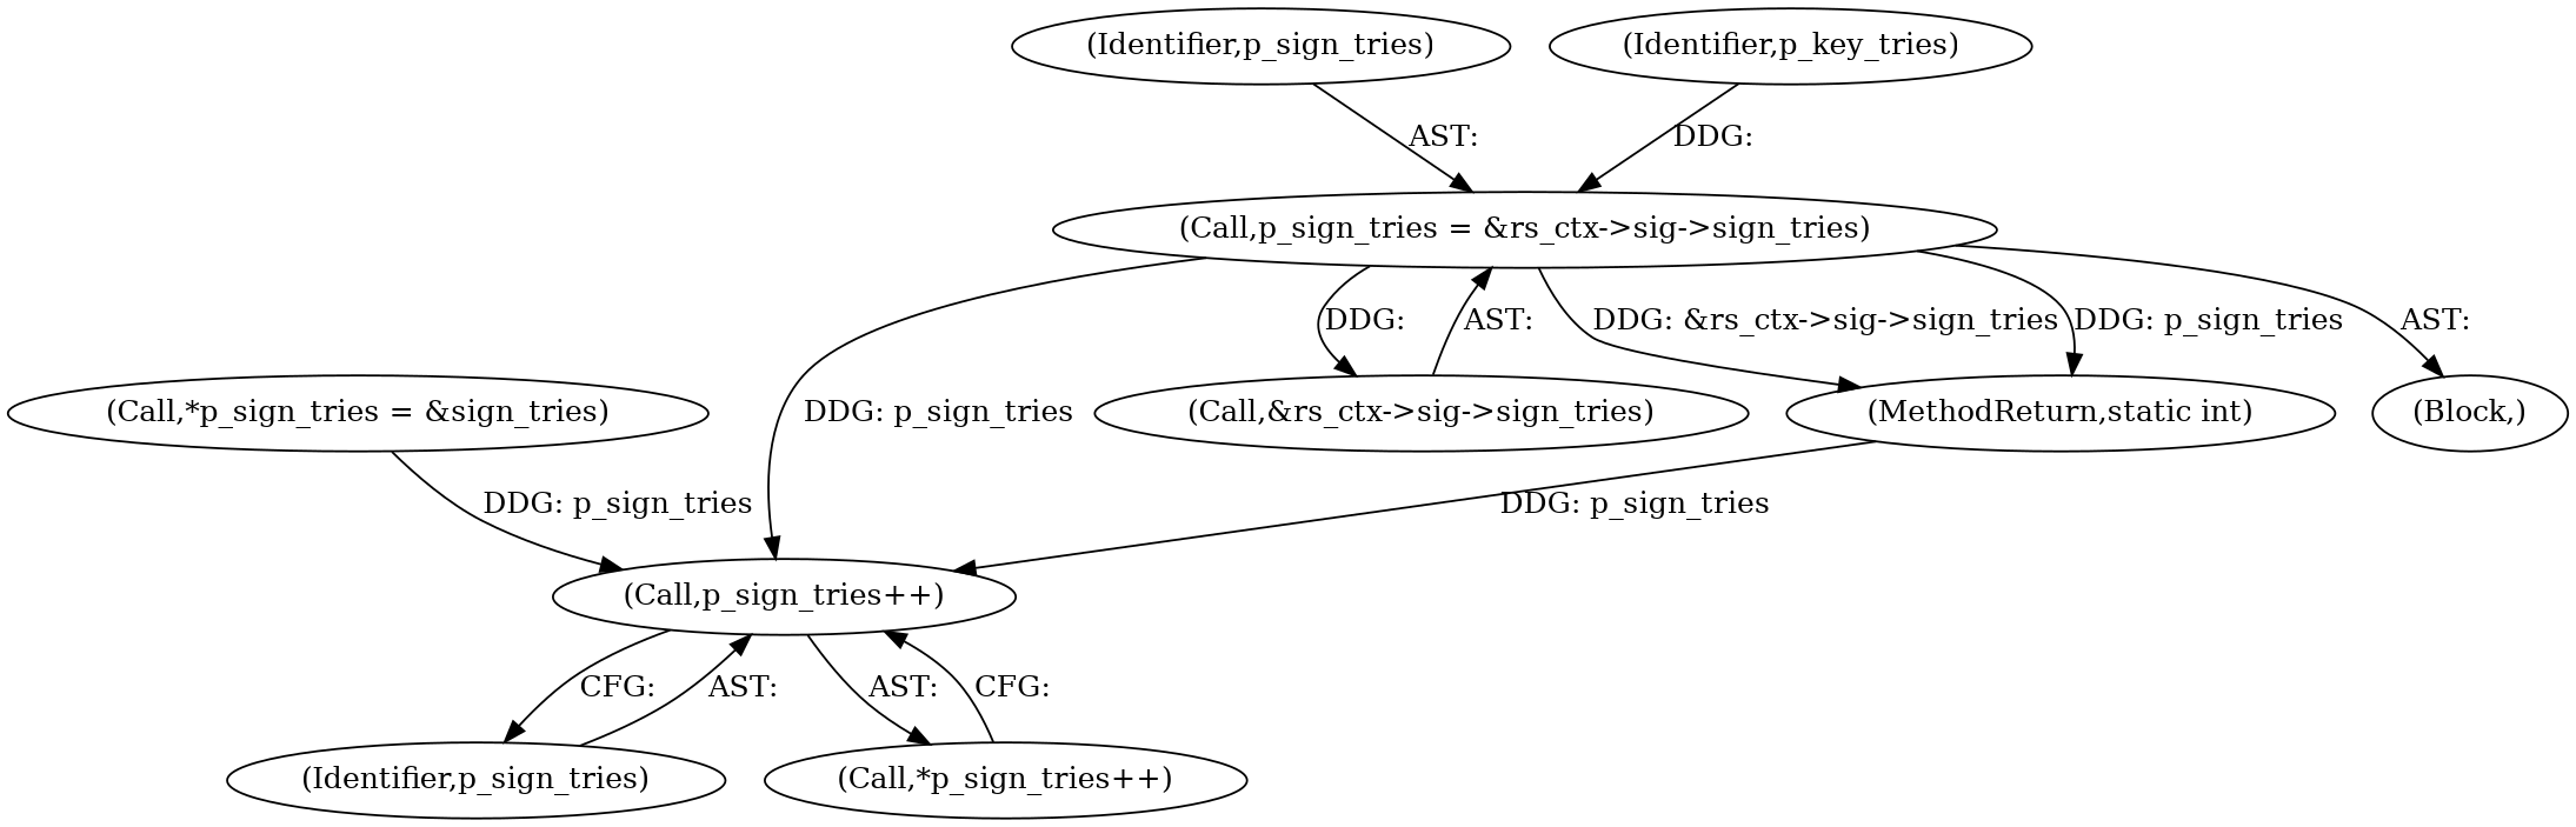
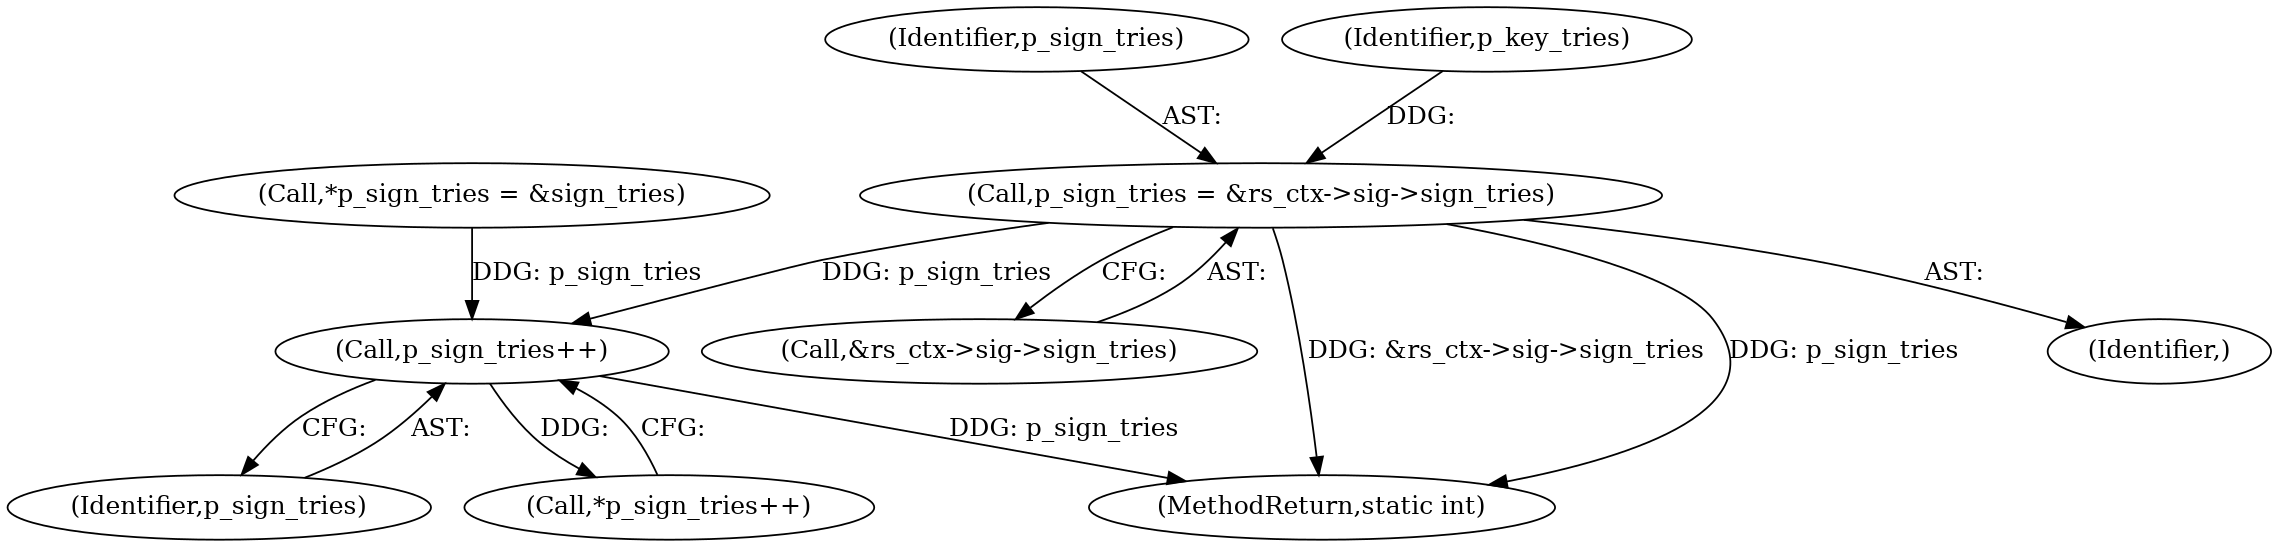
  digraph {
    n1 [label="(Call,p_sign_tries = &rs_ctx->sig->sign_tries)"]
    n2 [label="(Call,p_sign_tries++)"]
    n3 [label="(Call,&rs_ctx->sig->sign_tries)"]
    n4 [label="(MethodReturn,static int)"]
-   n5 [label="(Block,)"]
+   n5 [label="(Identifier,)"]
    n6 [label="(Identifier,p_sign_tries)"]
    n7 [label="(Call,*p_sign_tries++)"]
    n8 [label="(Identifier,p_sign_tries)"]
    n9 [label="(Call,*p_sign_tries = &sign_tries)"]
    n10 [label="(Identifier,p_key_tries)"]
    n1 -> n2 [label="DDG: p_sign_tries"]
-   n1 -> n3 [label="DDG: "]
+   n1 -> n3 [label="CFG: "]
    n1 -> n4 [label="DDG: &rs_ctx->sig->sign_tries"]
    n1 -> n4 [label="DDG: p_sign_tries"]
    n1 -> n5 [label="AST: "]
-   n4 -> n2 [label="DDG: p_sign_tries"]
+   n2 -> n4 [label="DDG: p_sign_tries"]
    n2 -> n6 [label="CFG: "]
-   n2 -> n7 [label="AST: "]
+   n2 -> n7 [label="DDG: "]
    n3 -> n1 [label="AST: "]
    n6 -> n2 [label="AST: "]
    n7 -> n2 [label="CFG: "]
    n8 -> n1 [label="AST: "]
    n9 -> n2 [label="DDG: p_sign_tries"]
    n10 -> n1 [label="DDG: "]
  }
